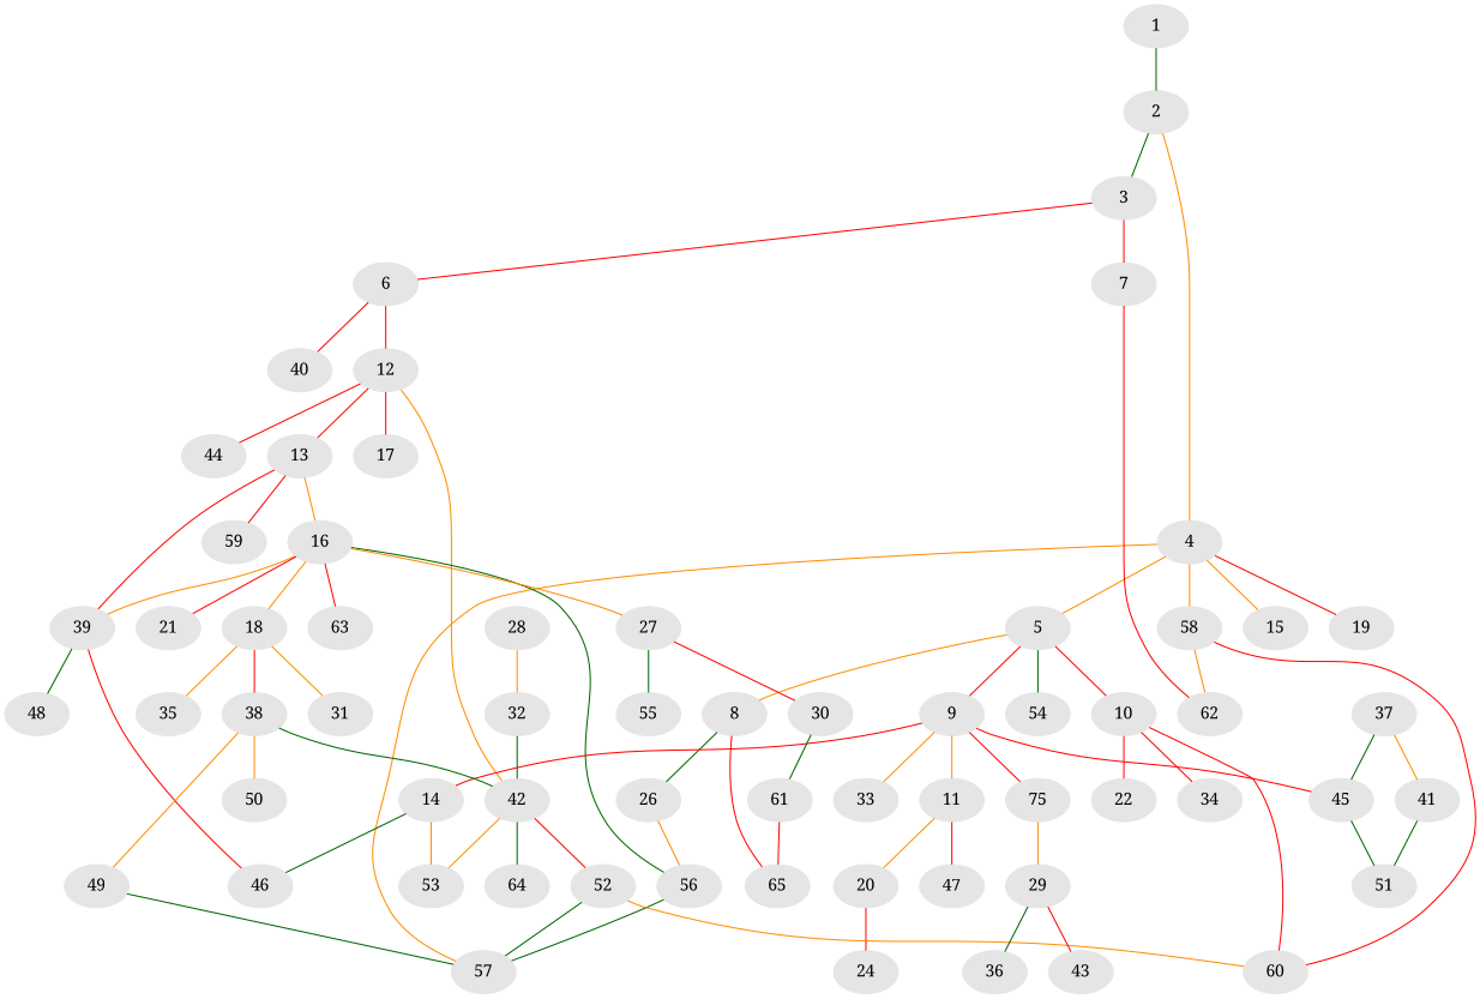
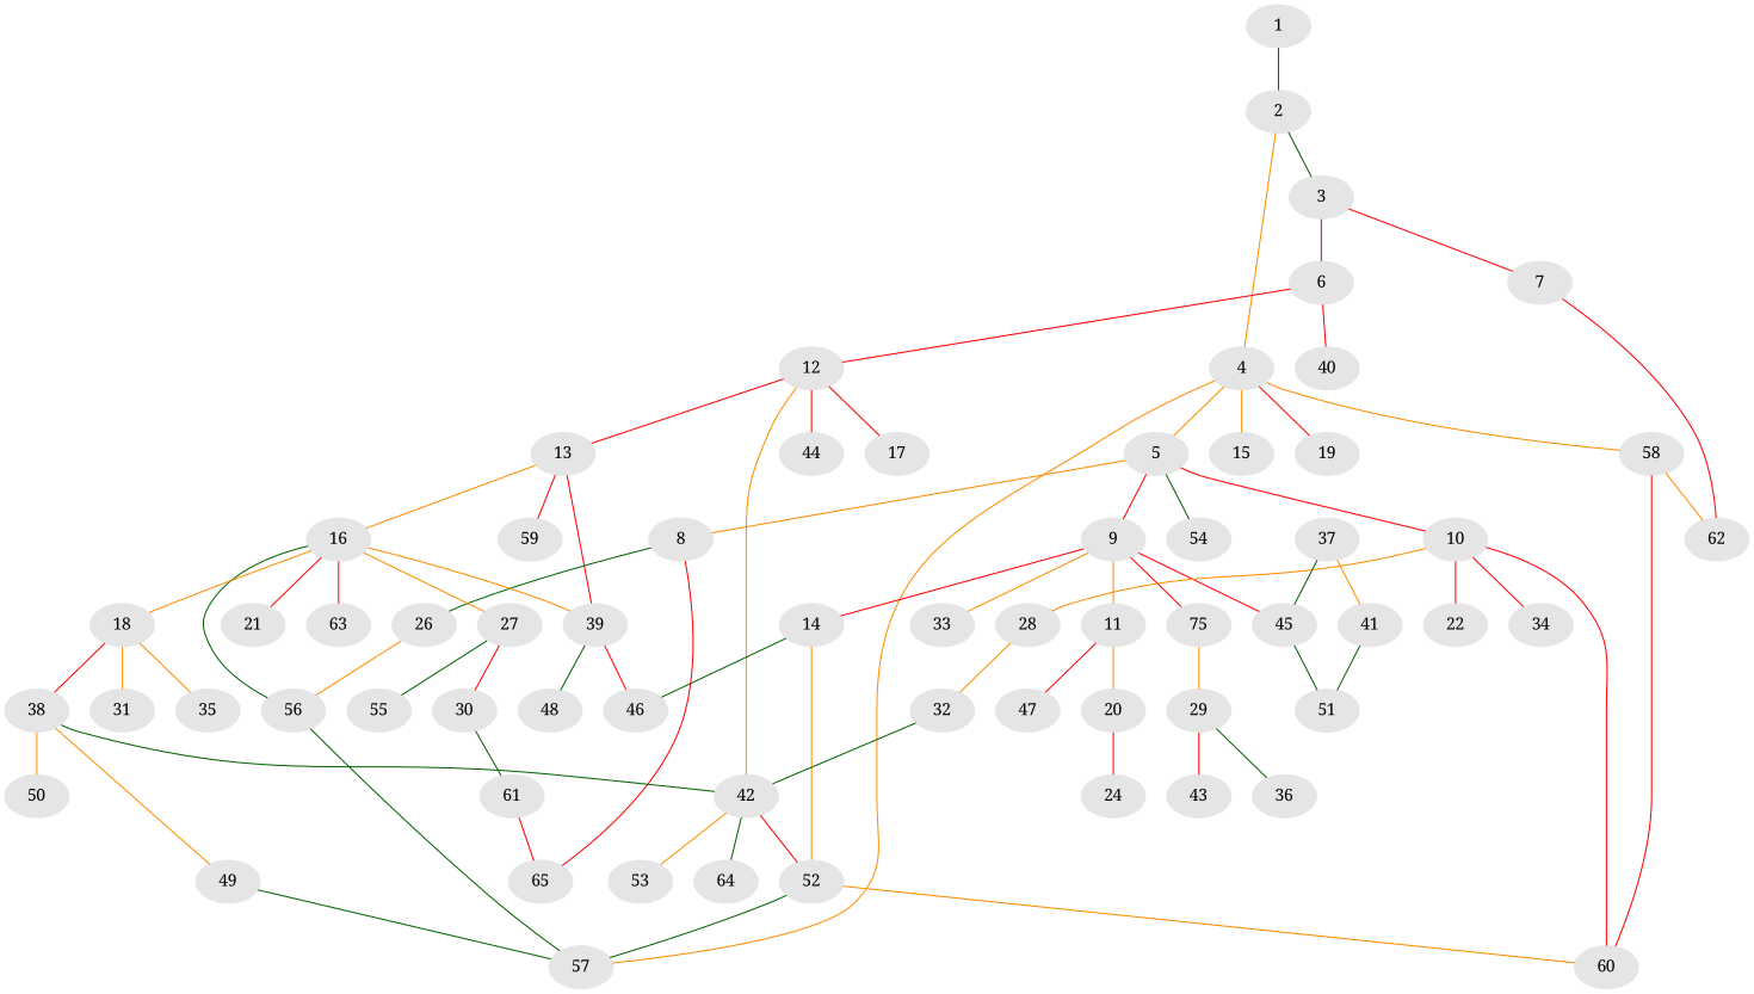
  graph {
    fontname="Noto Serif"
    node [color=gray90 fontname="Noto Serif" style=filled]
    edge [color=red fontname="Noto Serif"]
    1
    2
    3
    4
    6
    7
    5
    15
    19
    57
    58
    12
    40
    62
    8
    9
    10
    54
    37
    45
    41
    60
    26
    65
    11
    14
    n27 [label=75]
    33
    22
    28
    34
    13
    17
    42
    44
    56
    20
    47
    46
    52
    29
    51
    32
    24
    16
    39
    59
    53
    64
    18
    21
    27
    63
    48
    31
    35
    38
    30
    55
    49
    50
    36
    43
    61
    1 -- 2 [color=darkgreen]
    2 -- 3 [color=darkgreen]
    2 -- 4 [color=darkorange]
    3 -- 6
    3 -- 7
    4 -- 5 [color=darkorange]
    4 -- 15 [color=darkorange]
    4 -- 19
    4 -- 57 [color=darkorange]
    4 -- 58 [color=darkorange]
    6 -- 12
    6 -- 40
    7 -- 62
    5 -- 8 [color=darkorange]
    5 -- 9
    5 -- 10
    5 -- 54 [color=darkgreen]
    58 -- 62 [color=darkorange]
    58 -- 60
    12 -- 13
    12 -- 17
    12 -- 42 [color=darkorange]
    12 -- 44
    8 -- 26 [color=darkgreen]
    8 -- 65
    9 -- 45
    9 -- 11 [color=darkorange]
    9 -- 14
    9 -- n27
    9 -- 33 [color=darkorange]
    10 -- 60
    10 -- 22
+   10 -- 28 [color=darkorange]
    10 -- 34
    37 -- 45 [color=darkgreen]
    37 -- 41 [color=darkorange]
    45 -- 51 [color=darkgreen]
    41 -- 51 [color=darkgreen]
    26 -- 56 [color=darkorange]
    11 -- 20 [color=darkorange]
    11 -- 47
    14 -- 46 [color=darkgreen]
-   14 -- 53 [color=darkorange]
+   14 -- 52 [color=darkorange]
    n27 -- 29 [color=darkorange]
    28 -- 32 [color=darkorange]
    13 -- 16 [color=darkorange]
    13 -- 39
    13 -- 59
    42 -- 52
    42 -- 53 [color=darkorange]
    42 -- 64 [color=darkgreen]
    56 -- 57 [color=darkgreen]
    20 -- 24
    52 -- 57 [color=darkgreen]
    52 -- 60 [color=darkorange]
    29 -- 36 [color=darkgreen]
    29 -- 43
    32 -- 42 [color=darkgreen]
    16 -- 56 [color=darkgreen]
    16 -- 39 [color=darkorange]
    16 -- 18 [color=darkorange]
    16 -- 21
    16 -- 27 [color=darkorange]
    16 -- 63
    39 -- 46
    39 -- 48 [color=darkgreen]
    18 -- 31 [color=darkorange]
    18 -- 35 [color=darkorange]
    18 -- 38
    27 -- 30
    27 -- 55 [color=darkgreen]
    38 -- 42 [color=darkgreen]
    38 -- 49 [color=darkorange]
    38 -- 50 [color=darkorange]
    30 -- 61 [color=darkgreen]
    49 -- 57 [color=darkgreen]
    61 -- 65
  }
